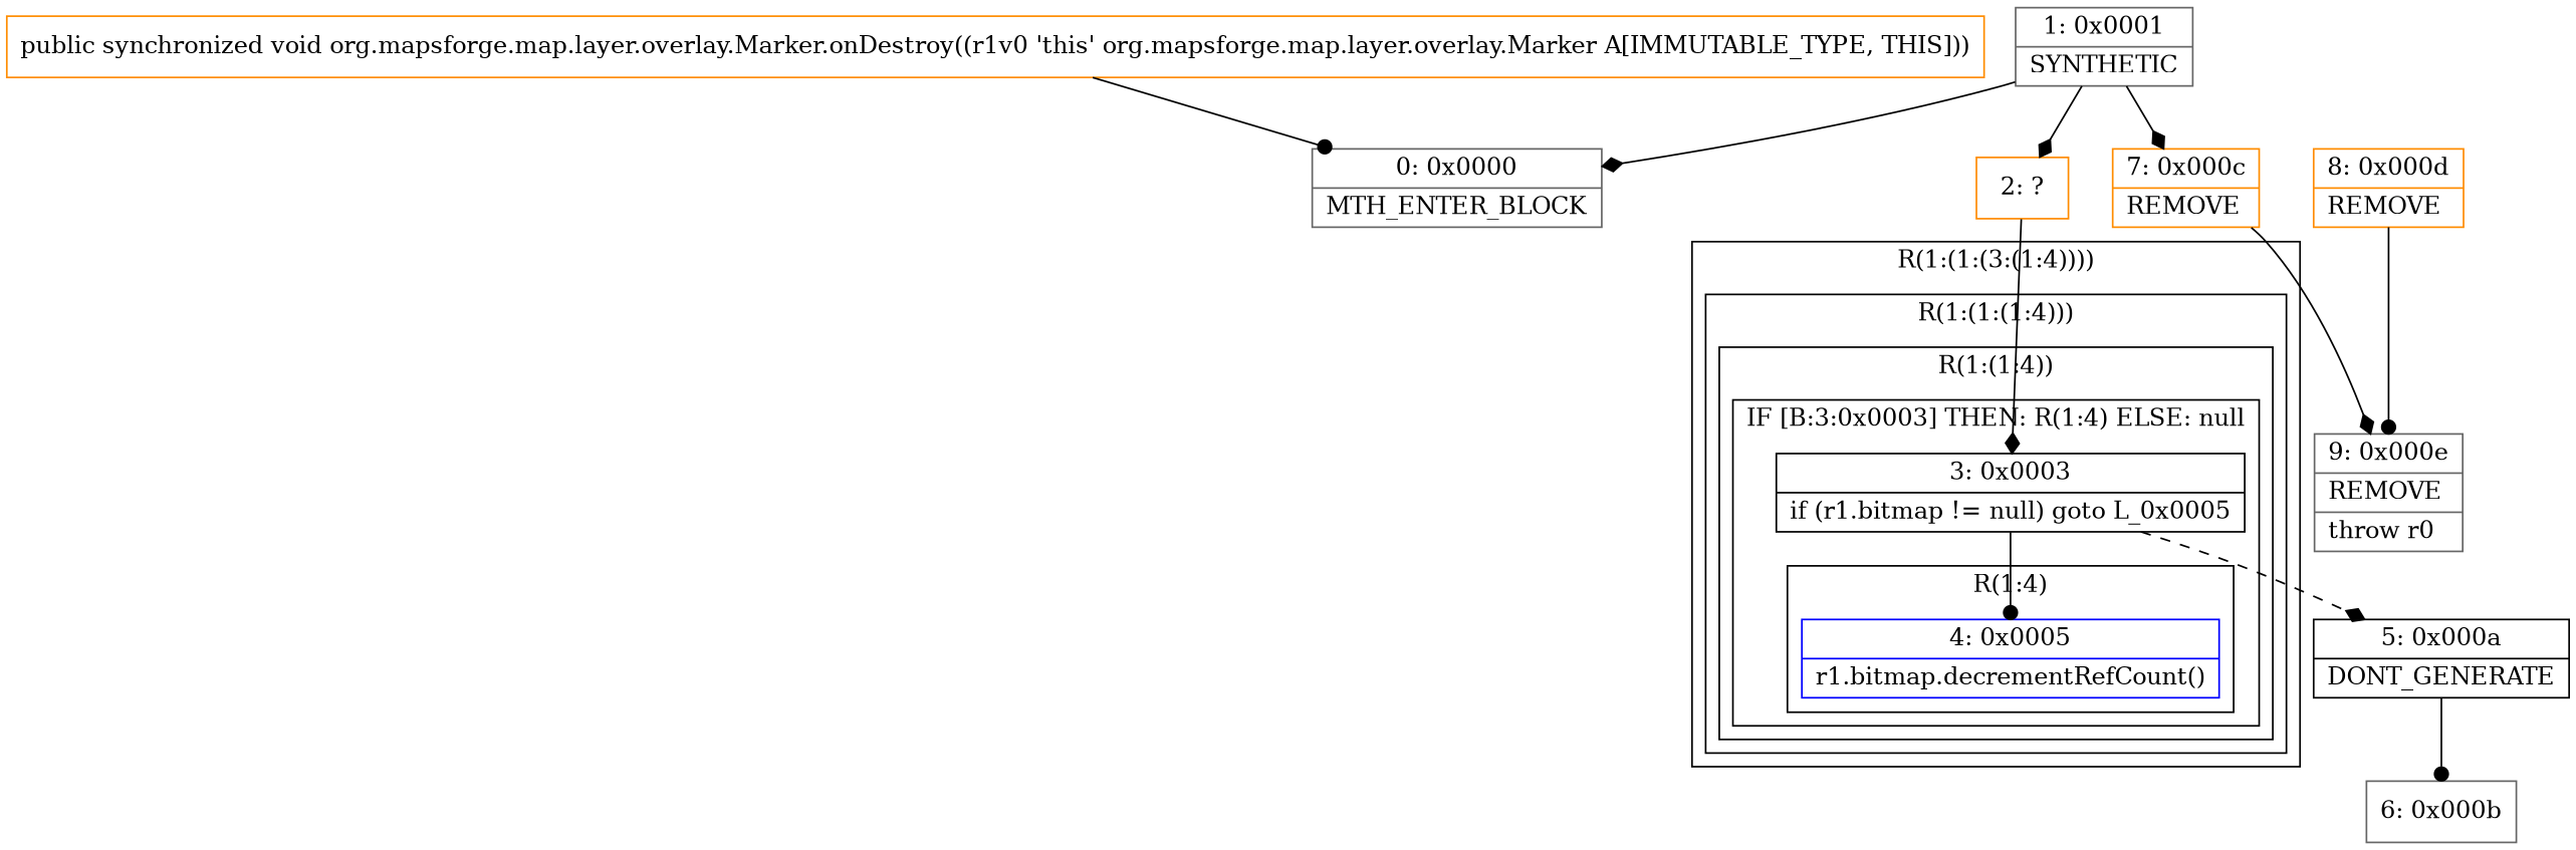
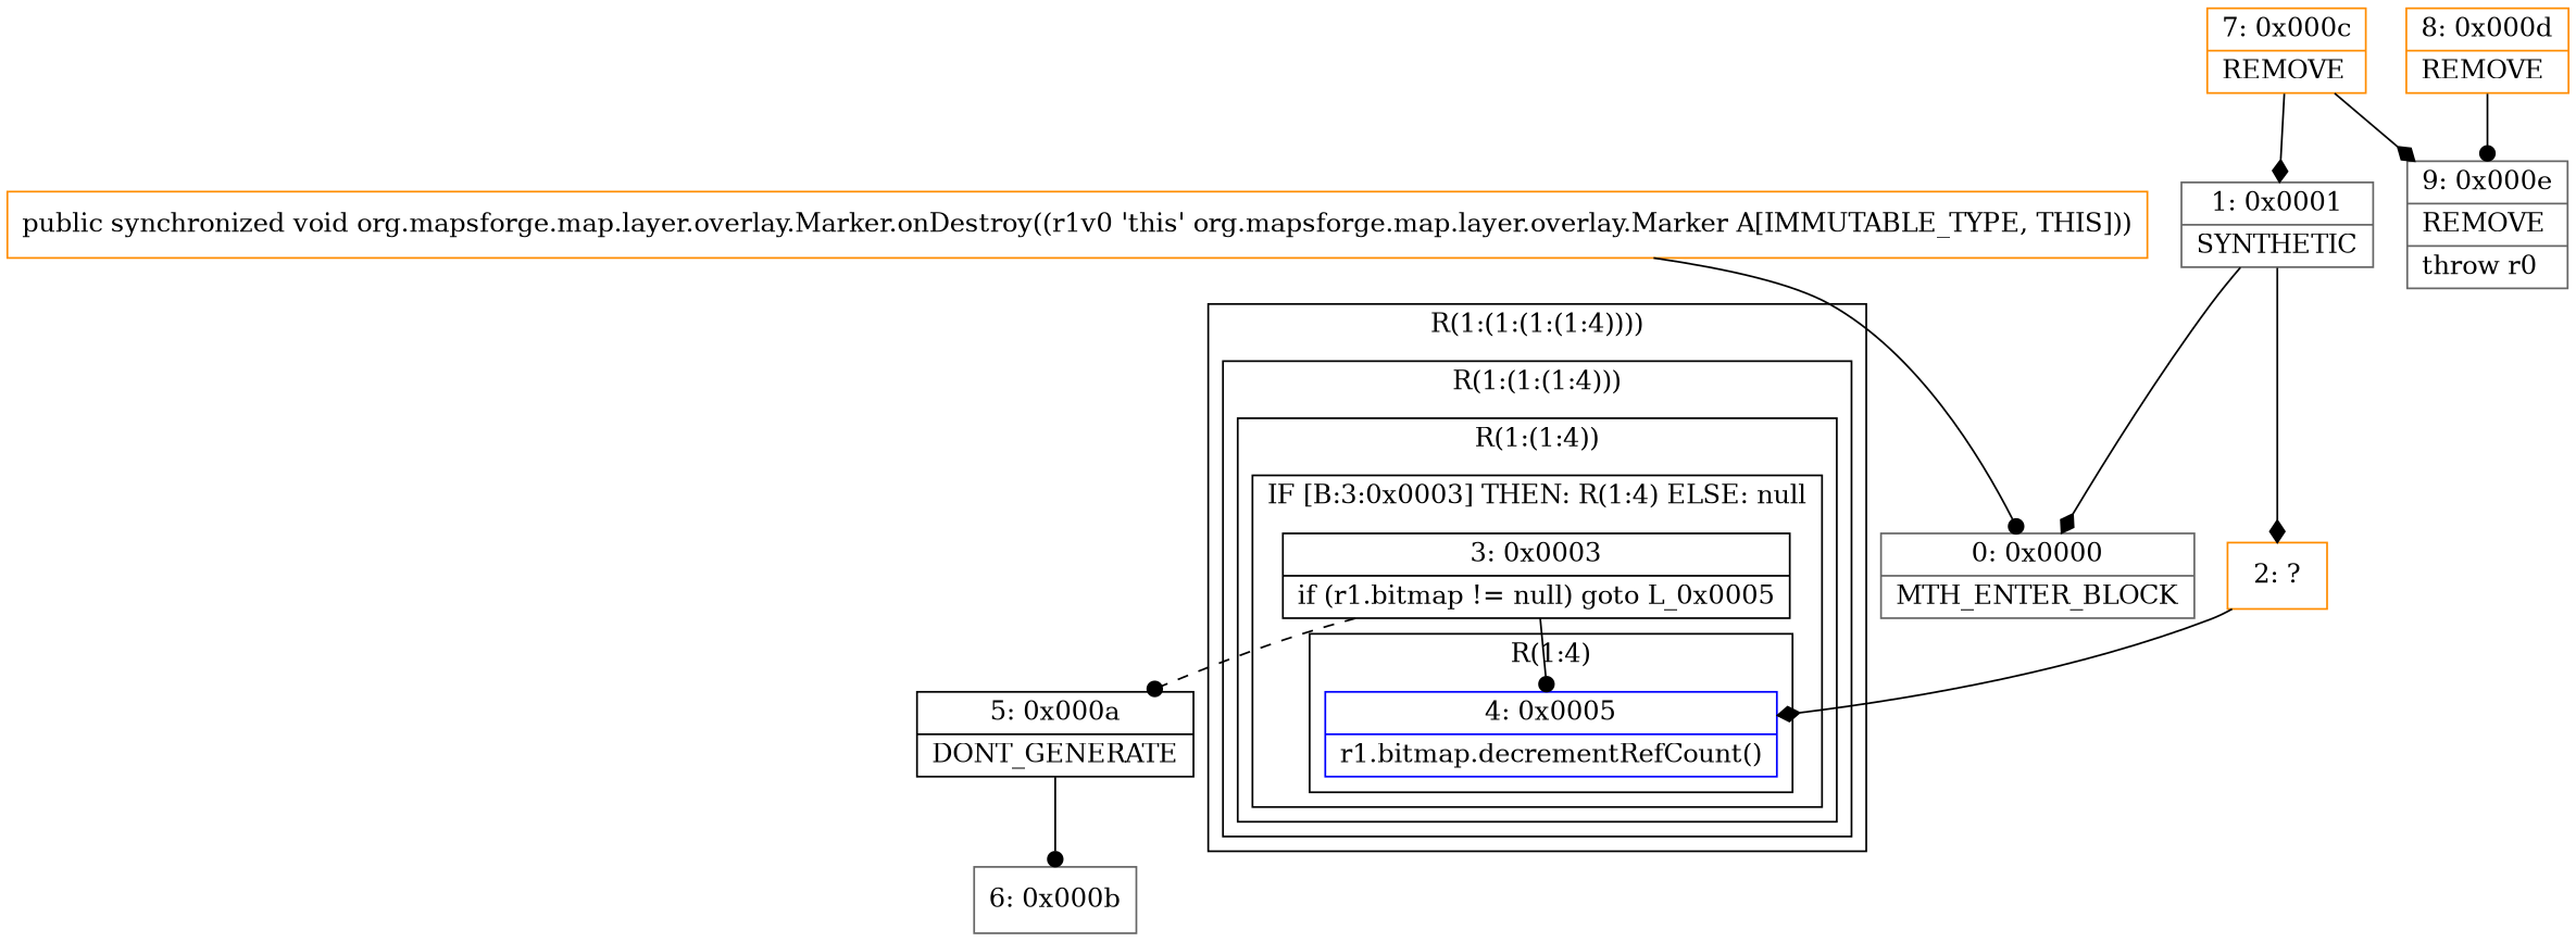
  digraph {
    node [color=gray40 shape=record]
    edge [arrowhead=dot]
    n1 [color=blue label="{4\:\ 0x0005|r1.bitmap.decrementRefCount()\l}"]
    n2 [color=black label="{3\:\ 0x0003|if (r1.bitmap != null) goto L_0x0005\l}"]
    n3 [color=black label="{5\:\ 0x000a|DONT_GENERATE\l}"]
    n4 [label="{6\:\ 0x000b}"]
    n5 [label="{0\:\ 0x0000|MTH_ENTER_BLOCK\l}"]
    n6 [label="{1\:\ 0x0001|SYNTHETIC\l}"]
    n7 [color=darkorange label="{2\:\ ?}"]
    n8 [color=darkorange label="{7\:\ 0x000c|REMOVE\l}"]
    n9 [label="{9\:\ 0x000e|REMOVE\l|throw r0\l}"]
    n10 [color=darkorange label="{8\:\ 0x000d|REMOVE\l}"]
    n11 [color=darkorange label="{public synchronized void org.mapsforge.map.layer.overlay.Marker.onDestroy((r1v0 'this' org.mapsforge.map.layer.overlay.Marker A[IMMUTABLE_TYPE, THIS])) }"]
    subgraph cluster_1 {
-     label="R(1:(1:(3:(1:4))))"
+     label="R(1:(1:(1:(1:4))))"
      subgraph cluster_2 {
        label="R(1:(1:(1:4)))"
        subgraph cluster_3 {
          label="R(1:(1:4))"
          subgraph cluster_4 {
            label="IF [B:3:0x0003] THEN: R(1:4) ELSE: null"
            n2
            subgraph cluster_5 {
              label="R(1:4)"
              n1
            }
          }
        }
      }
    }
    n2 -> n1
-   n2 -> n3 [arrowhead=diamond style=dashed]
+   n2 -> n3 [style=dashed]
    n3 -> n4
    n6 -> n5 [arrowhead=diamond]
    n6 -> n7 [arrowhead=diamond]
-   n6 -> n8 [arrowhead=diamond]
-   n7 -> n2 [arrowhead=diamond]
+   n8 -> n6 [arrowhead=diamond]
+   n7 -> n1 [arrowhead=diamond]
    n8 -> n9 [arrowhead=diamond]
    n10 -> n9
    n11 -> n5
  }
